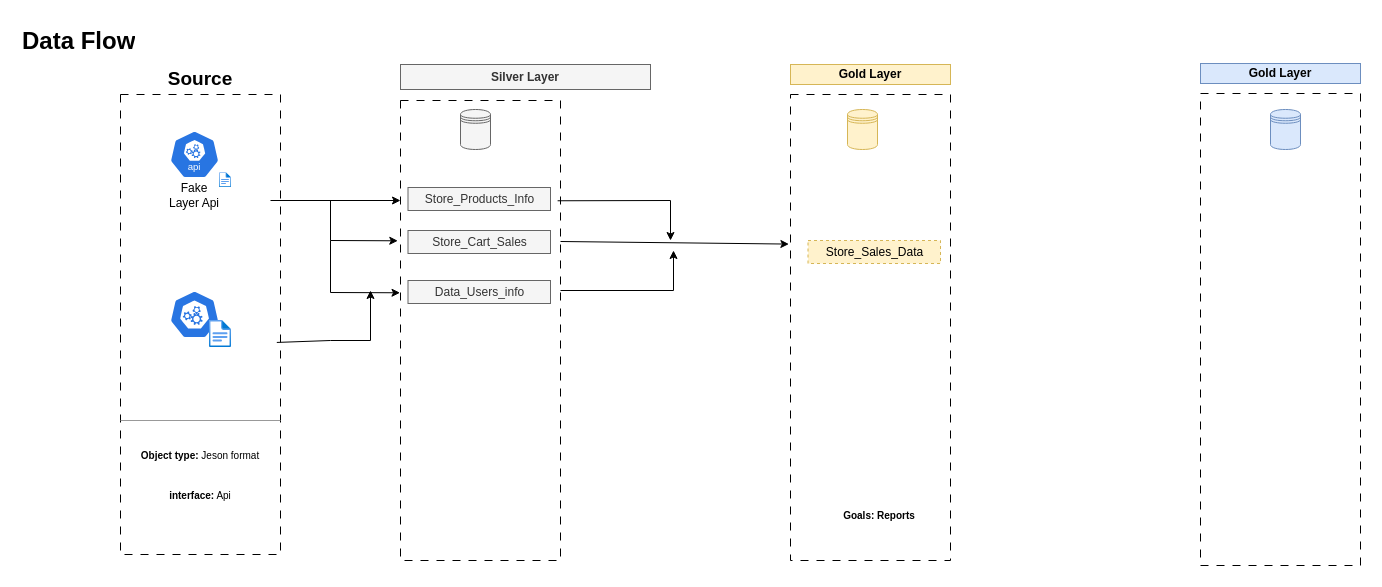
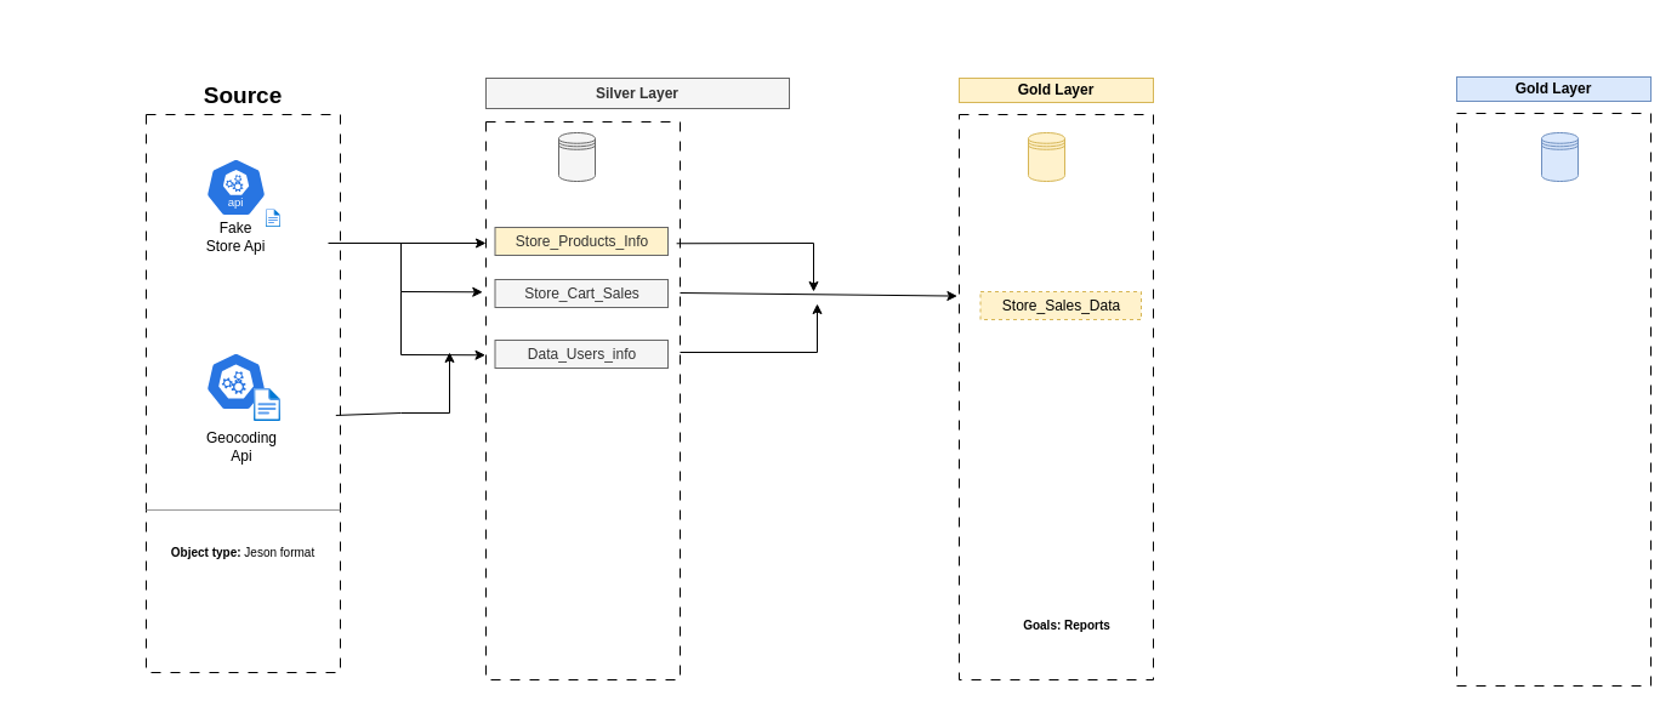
  <mxCell id="0" />
  <mxCell id="1" parent="0" />
  <mxCell id="2" value="" style="rounded=0;whiteSpace=wrap;html=1;fillColor=none;dashed=1;dashPattern=8 8;" parent="1" vertex="1"><mxGeometry x="120" y="94" width="160" height="460" as="geometry" /></mxCell>
  <mxCell id="3" value="&lt;font style=&quot;font-size: 19px;&quot;&gt;&lt;b&gt;Source&lt;/b&gt;&lt;/font&gt;" style="text;html=1;align=center;verticalAlign=middle;whiteSpace=wrap;rounded=0;sketch=1;curveFitting=1;jiggle=2;" parent="1" vertex="1"><mxGeometry x="135" y="64" width="130" height="30" as="geometry" /></mxCell>
  <mxCell id="4" value="" style="aspect=fixed;sketch=0;html=1;dashed=0;whitespace=wrap;verticalLabelPosition=bottom;verticalAlign=top;fillColor=#2875E2;strokeColor=#ffffff;points=[[0.005,0.63,0],[0.1,0.2,0],[0.9,0.2,0],[0.5,0,0],[0.995,0.63,0],[0.72,0.99,0],[0.5,1,0],[0.28,0.99,0]];shape=mxgraph.kubernetes.icon2;kubernetesLabel=1;prIcon=api" parent="1" vertex="1"><mxGeometry x="169.05" y="130" width="50" height="48" as="geometry" /></mxCell>
  <mxCell id="5" value="" style="aspect=fixed;sketch=0;html=1;dashed=0;whitespace=wrap;verticalLabelPosition=bottom;verticalAlign=top;fillColor=#2875E2;strokeColor=#ffffff;points=[[0.005,0.63,0],[0.1,0.2,0],[0.9,0.2,0],[0.5,0,0],[0.995,0.63,0],[0.72,0.99,0],[0.5,1,0],[0.28,0.99,0]];shape=mxgraph.kubernetes.icon2;prIcon=api" parent="1" vertex="1"><mxGeometry x="169.05" y="290" width="50" height="48" as="geometry" /></mxCell>
  <mxCell id="6" value="" style="image;aspect=fixed;html=1;points=[];align=center;fontSize=12;image=img/lib/azure2/general/File.svg;" parent="1" vertex="1"><mxGeometry x="219.05" y="172.32" width="11.91" height="14.68" as="geometry" /></mxCell>
  <mxCell id="7" value="" style="image;aspect=fixed;html=1;points=[];align=center;fontSize=12;image=img/lib/azure2/general/File.svg;" parent="1" vertex="1"><mxGeometry x="209.05" y="320" width="21.91" height="27" as="geometry" /></mxCell>
  <mxCell id="8" value="" style="verticalLabelPosition=bottom;shadow=0;dashed=0;align=center;html=1;verticalAlign=top;strokeWidth=1;shape=mxgraph.mockup.markup.line;strokeColor=#999999;" parent="1" vertex="1"><mxGeometry x="120" y="410" width="160" height="20" as="geometry" /></mxCell>
  <mxCell id="9" value="&lt;span style=&quot;font-size: 10px;&quot;&gt;&lt;b&gt;Object type:&lt;/b&gt; Jeson format&lt;/span&gt;" style="text;html=1;align=center;verticalAlign=middle;whiteSpace=wrap;rounded=0;" parent="1" vertex="1"><mxGeometry x="120" y="440" width="160" height="30" as="geometry" /></mxCell>
- <mxCell id="10" value="&lt;span style=&quot;font-size: 10px;&quot;&gt;&lt;b&gt;interface:&lt;/b&gt; Api&lt;/span&gt;" style="text;html=1;align=center;verticalAlign=middle;whiteSpace=wrap;rounded=0;" parent="1" vertex="1"><mxGeometry x="120" y="480" width="160" height="30" as="geometry" /></mxCell>
  <mxCell id="11" value="" style="rounded=0;whiteSpace=wrap;html=1;dashed=1;dashPattern=8 8;" parent="1" vertex="1"><mxGeometry x="400" y="100" width="160" height="460" as="geometry" /></mxCell>
  <mxCell id="12" value="&lt;b&gt;Silver Layer&lt;/b&gt;" style="rounded=0;whiteSpace=wrap;html=1;fillColor=#f5f5f5;fontColor=#333333;strokeColor=#666666;" parent="1" vertex="1"><mxGeometry x="400" y="64" width="250" height="25" as="geometry" /></mxCell>
  <mxCell id="13" value="" style="shape=datastore;whiteSpace=wrap;html=1;fillColor=#f5f5f5;fontColor=#333333;strokeColor=#666666;" parent="1" vertex="1"><mxGeometry x="460" y="109" width="30" height="40" as="geometry" /></mxCell>
  <mxCell id="14" value="" style="rounded=0;whiteSpace=wrap;html=1;dashed=1;dashPattern=8 8;" parent="1" vertex="1"><mxGeometry x="790" y="94" width="160" height="466" as="geometry" /></mxCell>
  <mxCell id="15" value="&lt;b&gt;Gold Layer&lt;/b&gt;" style="rounded=0;whiteSpace=wrap;html=1;fillColor=#fff2cc;strokeColor=#d6b656;" parent="1" vertex="1"><mxGeometry x="790" y="64" width="160" height="20" as="geometry" /></mxCell>
  <mxCell id="16" value="" style="rounded=0;whiteSpace=wrap;html=1;dashed=1;dashPattern=8 8;" parent="1" vertex="1"><mxGeometry x="1200" y="93" width="160" height="472" as="geometry" /></mxCell>
  <mxCell id="17" value="&lt;b&gt;Gold&lt;/b&gt;&lt;b style=&quot;background-color: transparent; color: light-dark(rgb(0, 0, 0), rgb(255, 255, 255));&quot;&gt;&amp;nbsp;&lt;/b&gt;&lt;b style=&quot;background-color: transparent; color: light-dark(rgb(0, 0, 0), rgb(255, 255, 255));&quot;&gt;Layer&lt;/b&gt;" style="rounded=0;whiteSpace=wrap;html=1;fillColor=#dae8fc;strokeColor=#6c8ebf;" parent="1" vertex="1"><mxGeometry x="1200" y="63" width="160" height="20" as="geometry" /></mxCell>
  <mxCell id="18" value="" style="endArrow=classic;html=1;rounded=0;" edge="1" parent="1"><mxGeometry width="50" height="50" relative="1" as="geometry"><mxPoint x="270" y="200" as="sourcePoint" /><mxPoint x="400" y="200" as="targetPoint" /><Array as="points" /></mxGeometry></mxCell>
  <mxCell id="19" value="" style="endArrow=classic;html=1;rounded=0;exitX=0.982;exitY=0.218;exitDx=0;exitDy=0;exitPerimeter=0;" edge="1" parent="1" source="11"><mxGeometry width="50" height="50" relative="1" as="geometry"><mxPoint x="560" y="263.5" as="sourcePoint" /><mxPoint x="670" y="240" as="targetPoint" /><Array as="points"><mxPoint x="670" y="200" /></Array></mxGeometry></mxCell>
  <mxCell id="20" value="" style="shape=datastore;whiteSpace=wrap;html=1;fillColor=#fff2cc;strokeColor=#d6b656;" vertex="1" parent="1"><mxGeometry x="847" y="109" width="30" height="40" as="geometry" /></mxCell>
  <mxCell id="21" value="" style="shape=datastore;whiteSpace=wrap;html=1;fillColor=#dae8fc;strokeColor=#6c8ebf;" vertex="1" parent="1"><mxGeometry x="1270" y="109" width="30" height="40" as="geometry" /></mxCell>
- <mxCell id="22" value="Store_Products_Info" style="rounded=0;whiteSpace=wrap;html=1;fillColor=#f5f5f5;fontColor=#333333;strokeColor=#666666;" vertex="1" parent="1"><mxGeometry x="407.5" y="187" width="142.5" height="23" as="geometry" /></mxCell>
+ <mxCell id="22" value="Store_Products_Info" style="rounded=0;whiteSpace=wrap;html=1;fillColor=#fff2cc;fontColor=#333333;strokeColor=#666666;" vertex="1" parent="1"><mxGeometry x="407.5" y="187" width="142.5" height="23" as="geometry" /></mxCell>
  <mxCell id="23" value="Store_Cart_Sales" style="rounded=0;whiteSpace=wrap;html=1;fillColor=#f5f5f5;fontColor=#333333;strokeColor=#666666;" vertex="1" parent="1"><mxGeometry x="407.5" y="230" width="142.5" height="23" as="geometry" /></mxCell>
  <mxCell id="24" value="Data_Users_info" style="rounded=0;whiteSpace=wrap;html=1;fillColor=#f5f5f5;fontColor=#333333;strokeColor=#666666;" vertex="1" parent="1"><mxGeometry x="407.5" y="280" width="142.5" height="23" as="geometry" /></mxCell>
- <mxCell id="25" value="Fake Layer Api" style="text;html=1;align=center;verticalAlign=middle;whiteSpace=wrap;rounded=0;" vertex="1" parent="1"><mxGeometry x="164" y="180" width="60" height="30" as="geometry" /></mxCell>
+ <mxCell id="25" value="Fake Store Api" style="text;html=1;align=center;verticalAlign=middle;whiteSpace=wrap;rounded=0;" vertex="1" parent="1"><mxGeometry x="164" y="180" width="60" height="30" as="geometry" /></mxCell>
+ <mxCell id="26" value="Geocoding Api" style="text;html=1;align=center;verticalAlign=middle;whiteSpace=wrap;rounded=0;" vertex="1" parent="1"><mxGeometry x="169" y="353" width="60" height="30" as="geometry" /></mxCell>
  <mxCell id="27" value="" style="endArrow=classic;html=1;rounded=0;entryX=-0.017;entryY=0.305;entryDx=0;entryDy=0;entryPerimeter=0;" edge="1" parent="1" target="11"><mxGeometry width="50" height="50" relative="1" as="geometry"><mxPoint x="330" y="200" as="sourcePoint" /><mxPoint x="370" y="250" as="targetPoint" /><Array as="points"><mxPoint x="330" y="240" /></Array></mxGeometry></mxCell>
  <mxCell id="28" value="" style="endArrow=classic;html=1;rounded=0;entryX=-0.003;entryY=0.418;entryDx=0;entryDy=0;entryPerimeter=0;" edge="1" parent="1" target="11"><mxGeometry width="50" height="50" relative="1" as="geometry"><mxPoint x="330" y="240" as="sourcePoint" /><mxPoint x="330" y="320" as="targetPoint" /><Array as="points"><mxPoint x="330" y="292" /></Array></mxGeometry></mxCell>
  <mxCell id="29" value="" style="endArrow=classic;html=1;rounded=0;exitX=0.977;exitY=0.539;exitDx=0;exitDy=0;exitPerimeter=0;" edge="1" parent="1" source="2"><mxGeometry width="50" height="50" relative="1" as="geometry"><mxPoint x="330" y="289" as="sourcePoint" /><mxPoint x="370" y="290" as="targetPoint" /><Array as="points"><mxPoint x="330" y="340" /><mxPoint x="370" y="340" /></Array></mxGeometry></mxCell>
- <mxCell id="30" value="&lt;h1 style=&quot;margin-top: 0px;&quot;&gt;Data Flow&lt;/h1&gt;" style="text;html=1;whiteSpace=wrap;overflow=hidden;rounded=0;" vertex="1" parent="1"><mxGeometry width="180" height="40" as="geometry" x="20" y="20" /></mxCell>
  <mxCell id="31" value="Store_Sales_Data" style="rounded=0;whiteSpace=wrap;html=1;fillColor=#fff2cc;strokeColor=#d6b656;dashed=1;" vertex="1" parent="1"><mxGeometry x="807.5" y="240" width="132.5" height="23" as="geometry" /></mxCell>
  <mxCell id="32" value="" style="endArrow=classic;html=1;rounded=0;entryX=-0.01;entryY=0.321;entryDx=0;entryDy=0;entryPerimeter=0;" edge="1" parent="1" target="14"><mxGeometry width="50" height="50" relative="1" as="geometry"><mxPoint x="560" y="241" as="sourcePoint" /><mxPoint x="670" y="270" as="targetPoint" /><Array as="points" /></mxGeometry></mxCell>
  <mxCell id="33" value="" style="endArrow=classic;html=1;rounded=0;exitX=0.982;exitY=0.218;exitDx=0;exitDy=0;exitPerimeter=0;" edge="1" parent="1"><mxGeometry width="50" height="50" relative="1" as="geometry"><mxPoint x="560" y="290" as="sourcePoint" /><mxPoint x="673" y="250" as="targetPoint" /><Array as="points"><mxPoint x="673" y="290" /></Array></mxGeometry></mxCell>
  <mxCell id="34" value="&lt;span style=&quot;font-size: 10px;&quot;&gt;&lt;b&gt;Goals: Reports&lt;/b&gt;&lt;/span&gt;" style="text;html=1;align=center;verticalAlign=middle;whiteSpace=wrap;rounded=0;" vertex="1" parent="1"><mxGeometry x="798.75" y="500" width="160" height="30" as="geometry" /></mxCell>
